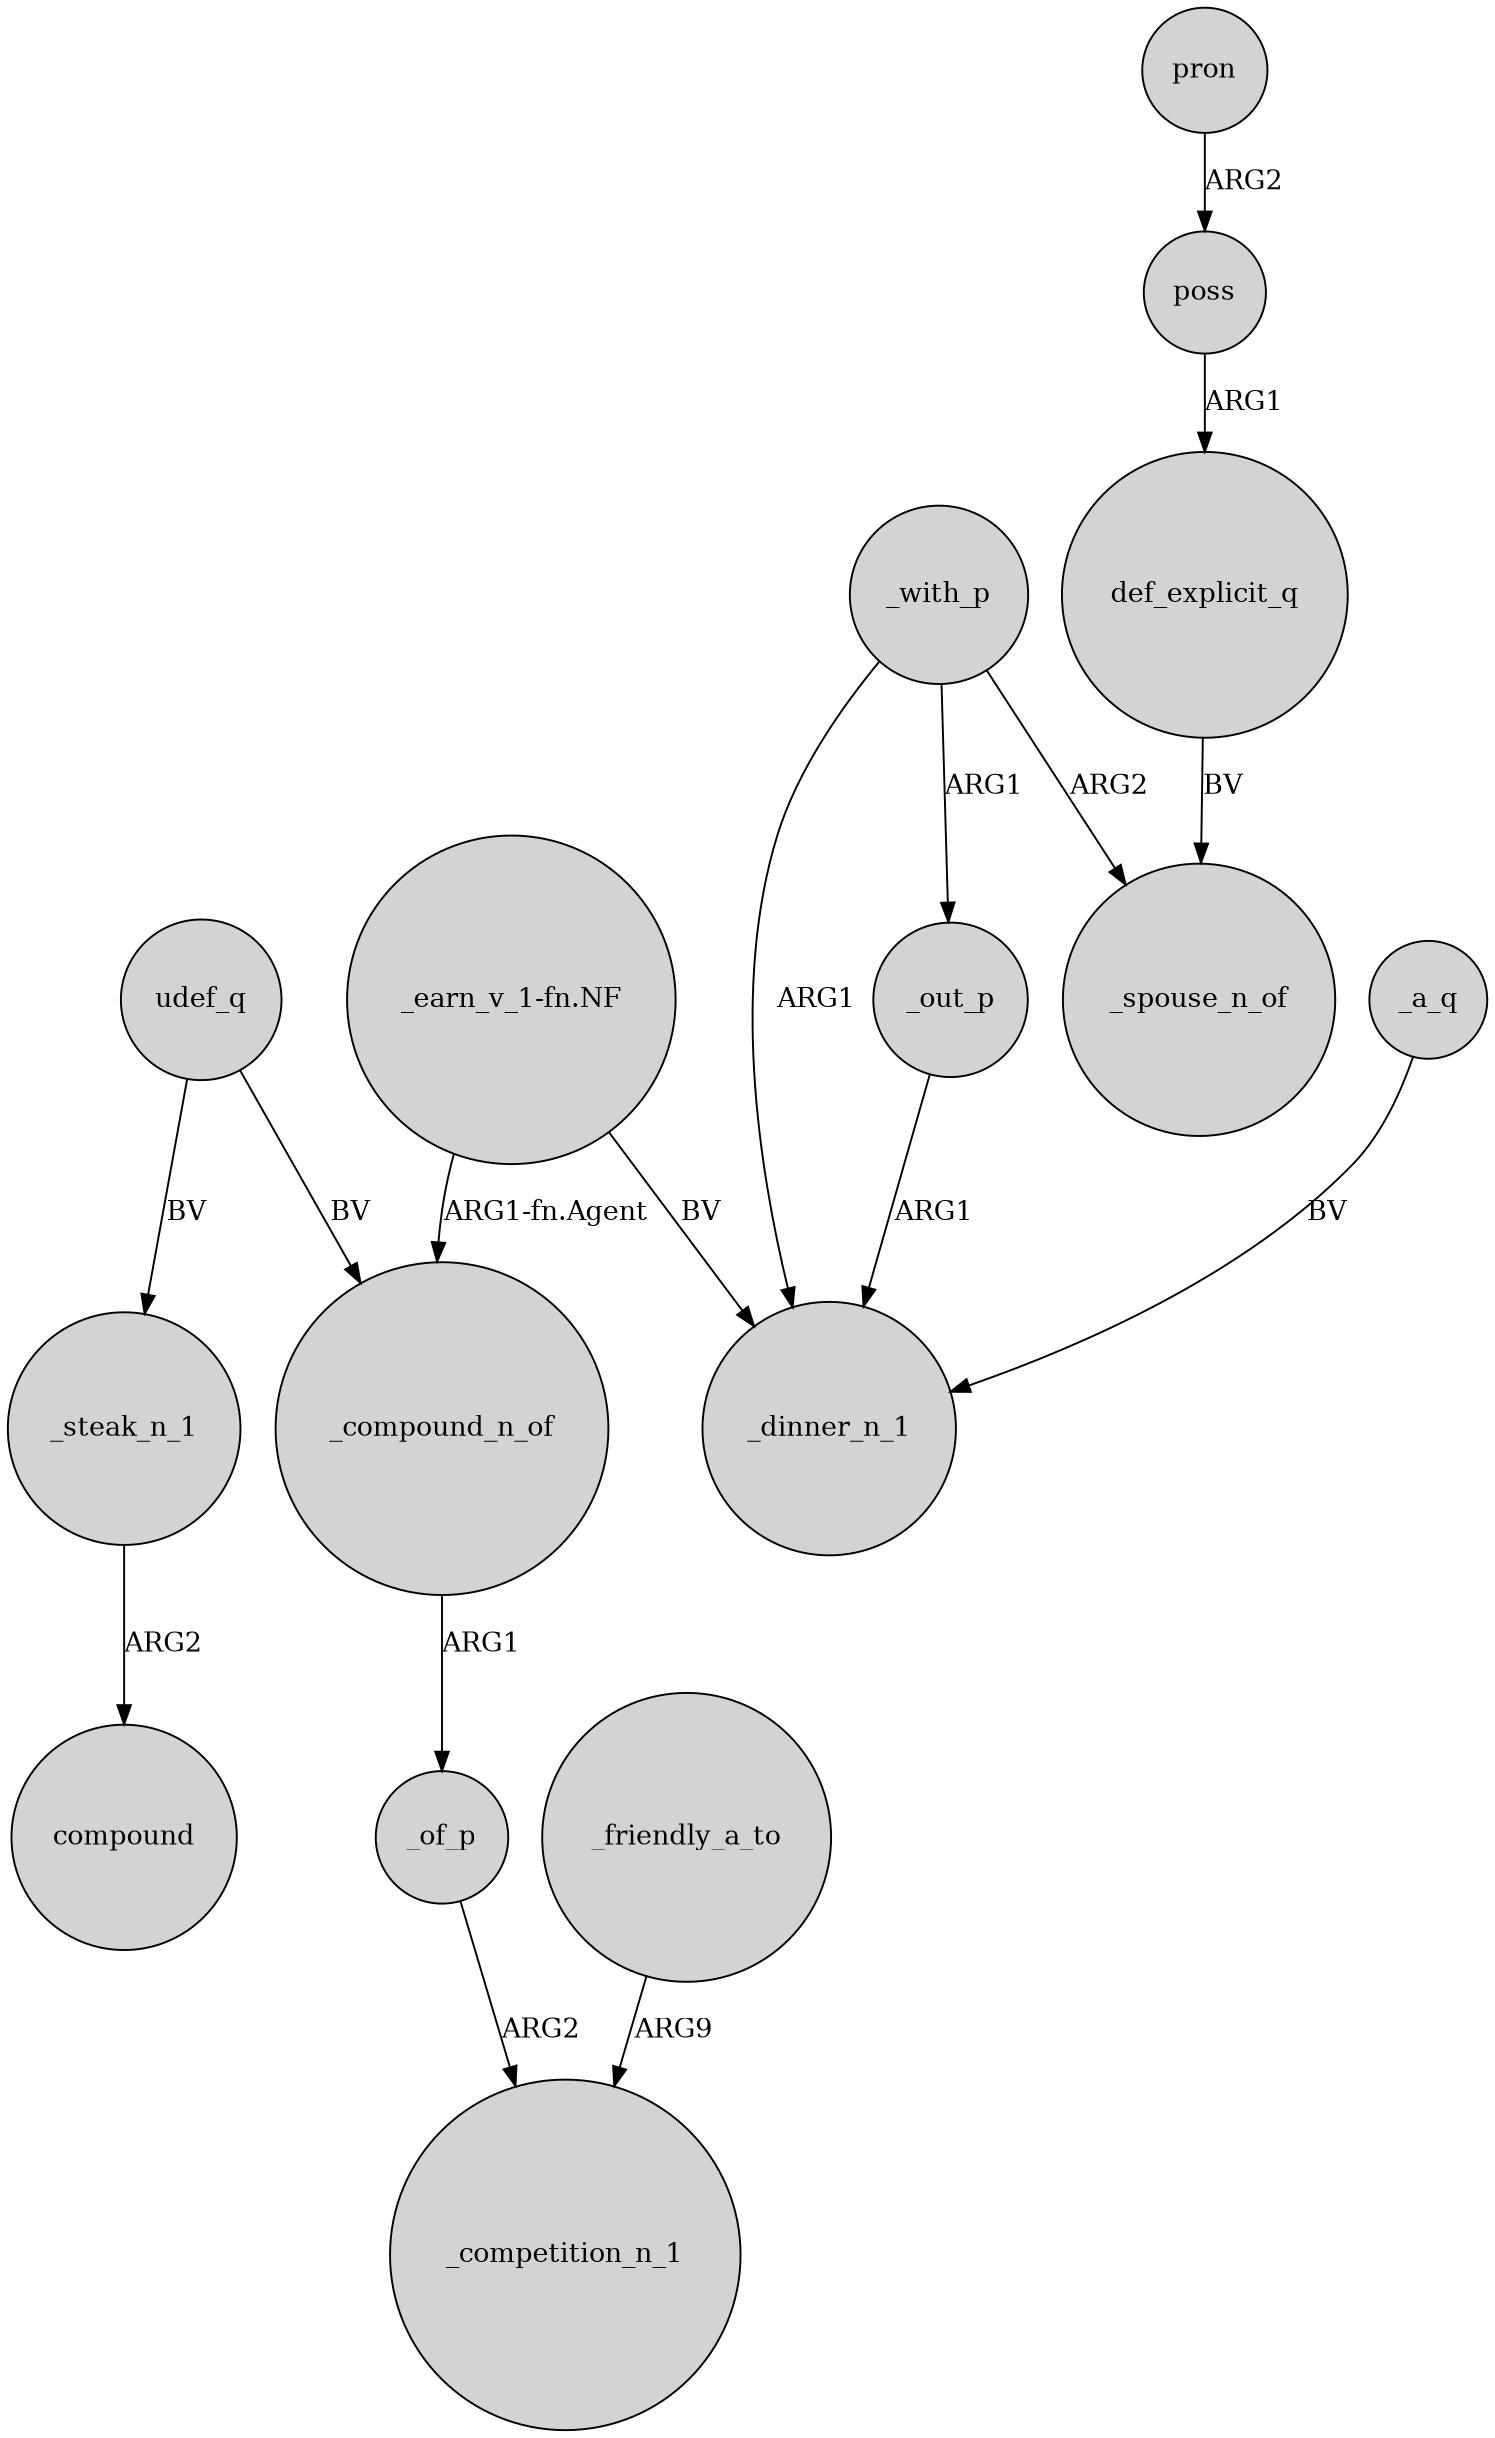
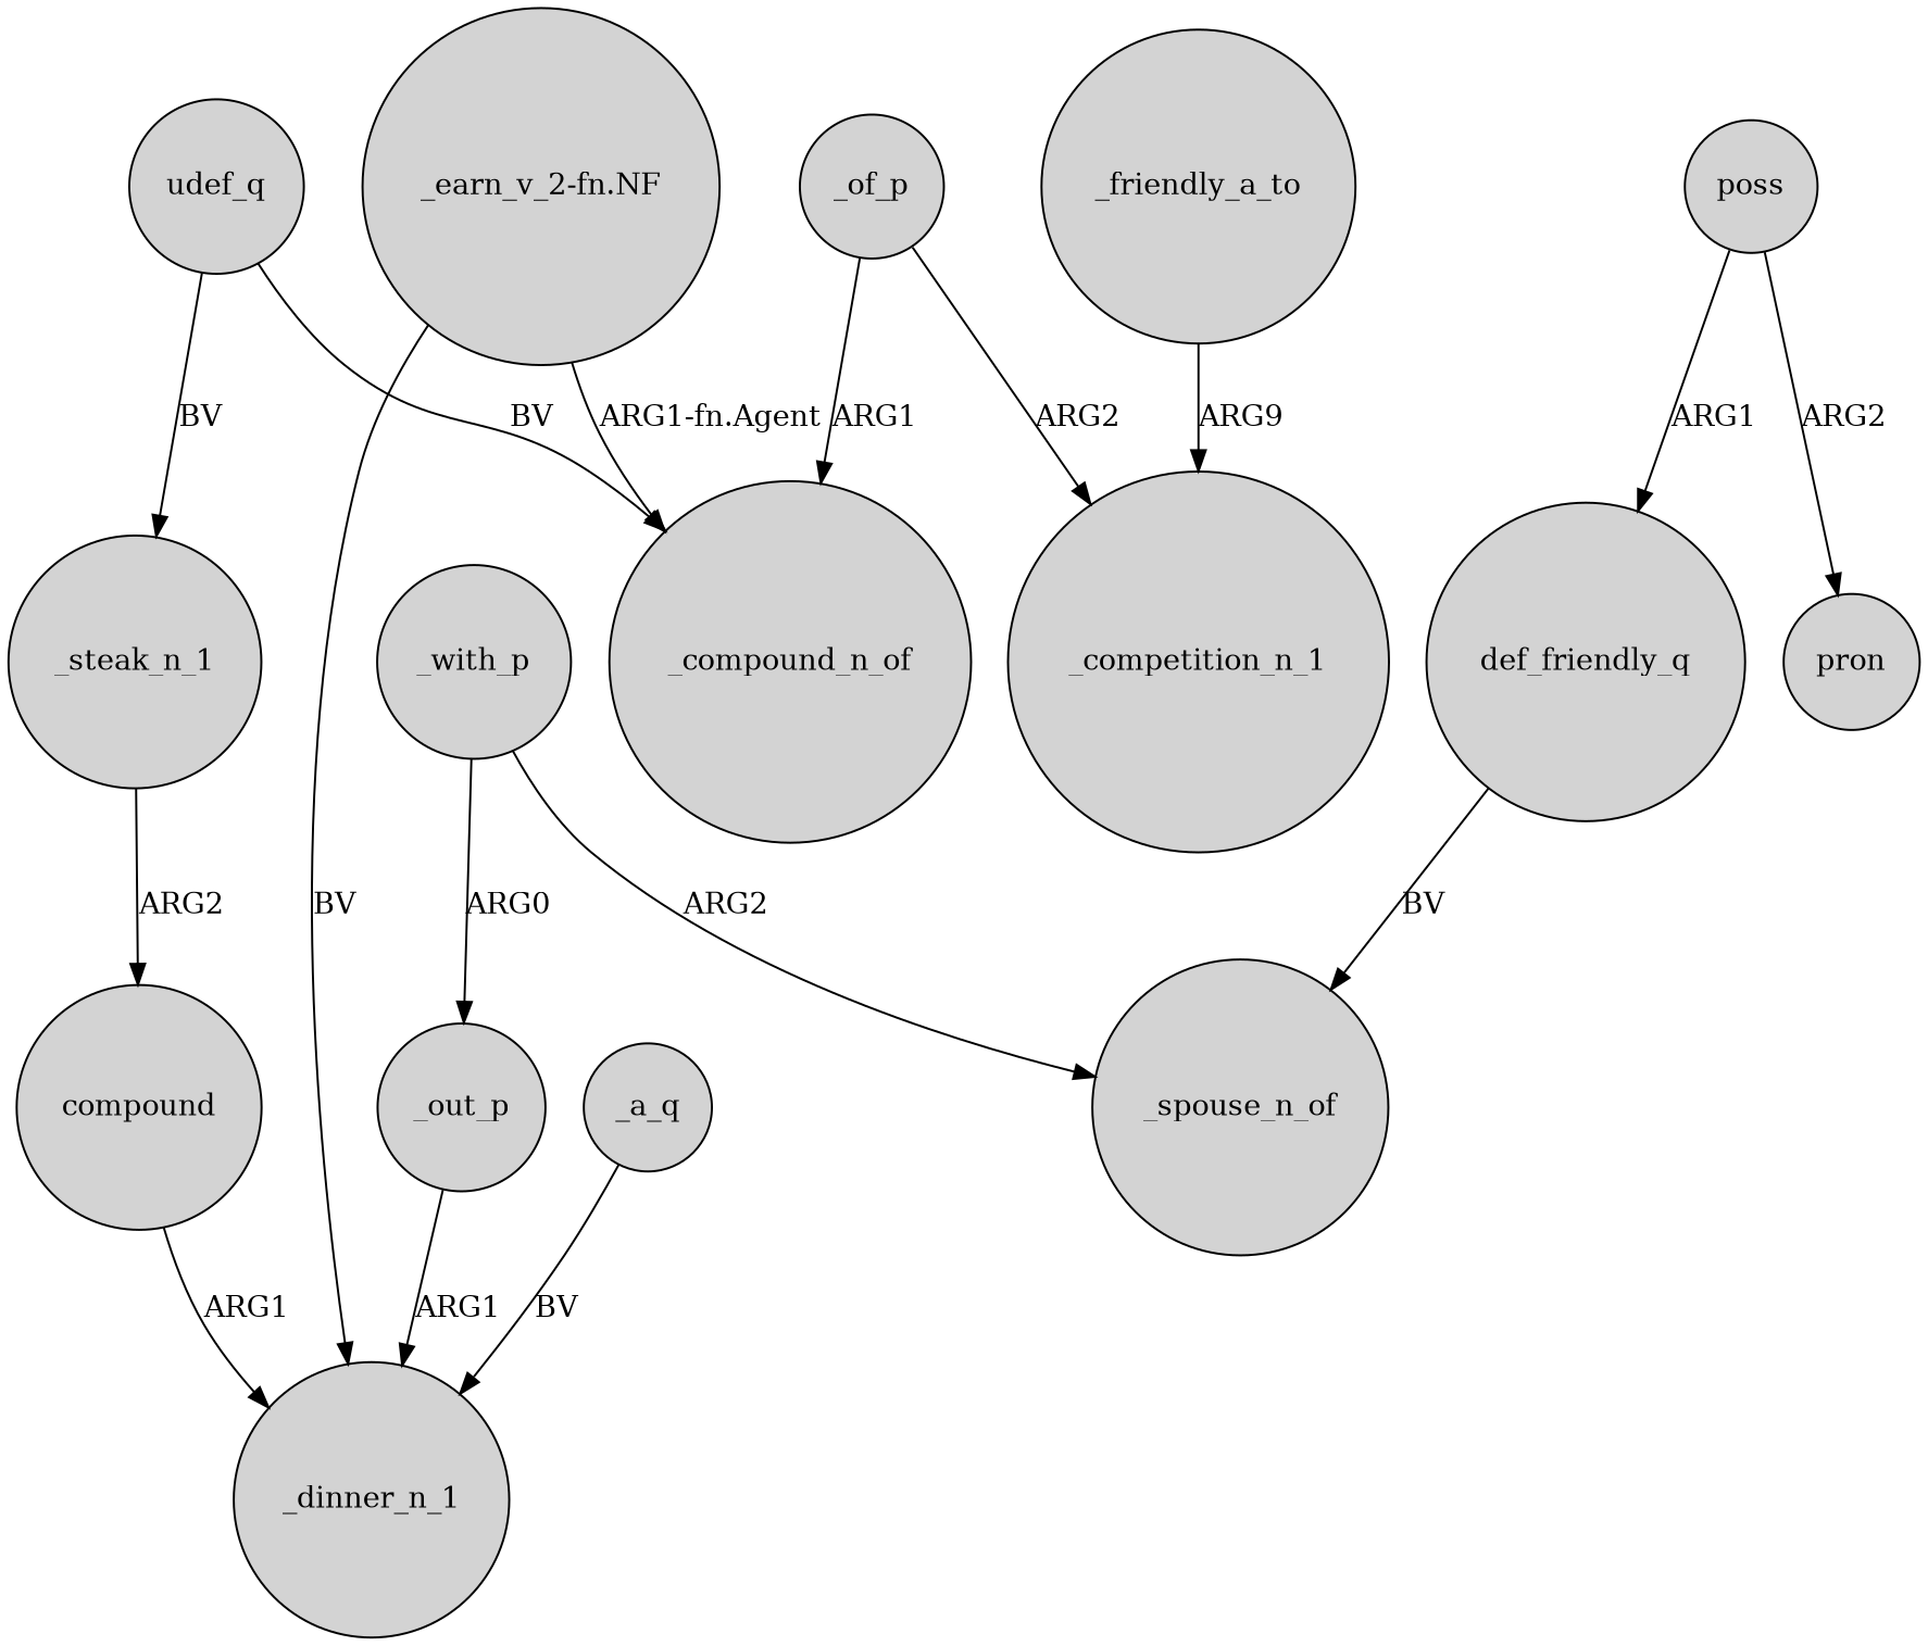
  digraph {
    node [shape=circle style=filled]
    udef_q
    _steak_n_1
    n3 [label=_compound_n_of]
    compound
-   "_earn_v_1-fn.NF"
+   "_earn_v_1-fn.NF" [label="_earn_v_2-fn.NF"]
    _dinner_n_1
    _of_p
    _competition_n_1
    _with_p
    _out_p
    _spouse_n_of
    poss
    pron
-   def_explicit_q
+   def_explicit_q [label=def_friendly_q]
    _friendly_a_to
    _a_q
    udef_q -> _steak_n_1 [label=BV]
    udef_q -> n3 [label=BV]
    _steak_n_1 -> compound [label=ARG2]
-   _with_p -> _dinner_n_1 [label=ARG1]
+   compound -> _dinner_n_1 [label=ARG1]
    "_earn_v_1-fn.NF" -> n3 [label="ARG1-fn.Agent"]
    "_earn_v_1-fn.NF" -> _dinner_n_1 [label=BV]
-   n3 -> _of_p [label=ARG1]
+   _of_p -> n3 [label=ARG1]
    _of_p -> _competition_n_1 [label=ARG2]
-   _with_p -> _out_p [label=ARG1]
+   _with_p -> _out_p [label=ARG0]
    _with_p -> _spouse_n_of [label=ARG2]
    _out_p -> _dinner_n_1 [label=ARG1]
-   pron -> poss [label=ARG2]
+   poss -> pron [label=ARG2]
    poss -> def_explicit_q [label=ARG1]
    def_explicit_q -> _spouse_n_of [label=BV]
    _friendly_a_to -> _competition_n_1 [label=ARG9]
    _a_q -> _dinner_n_1 [label=BV]
  }
